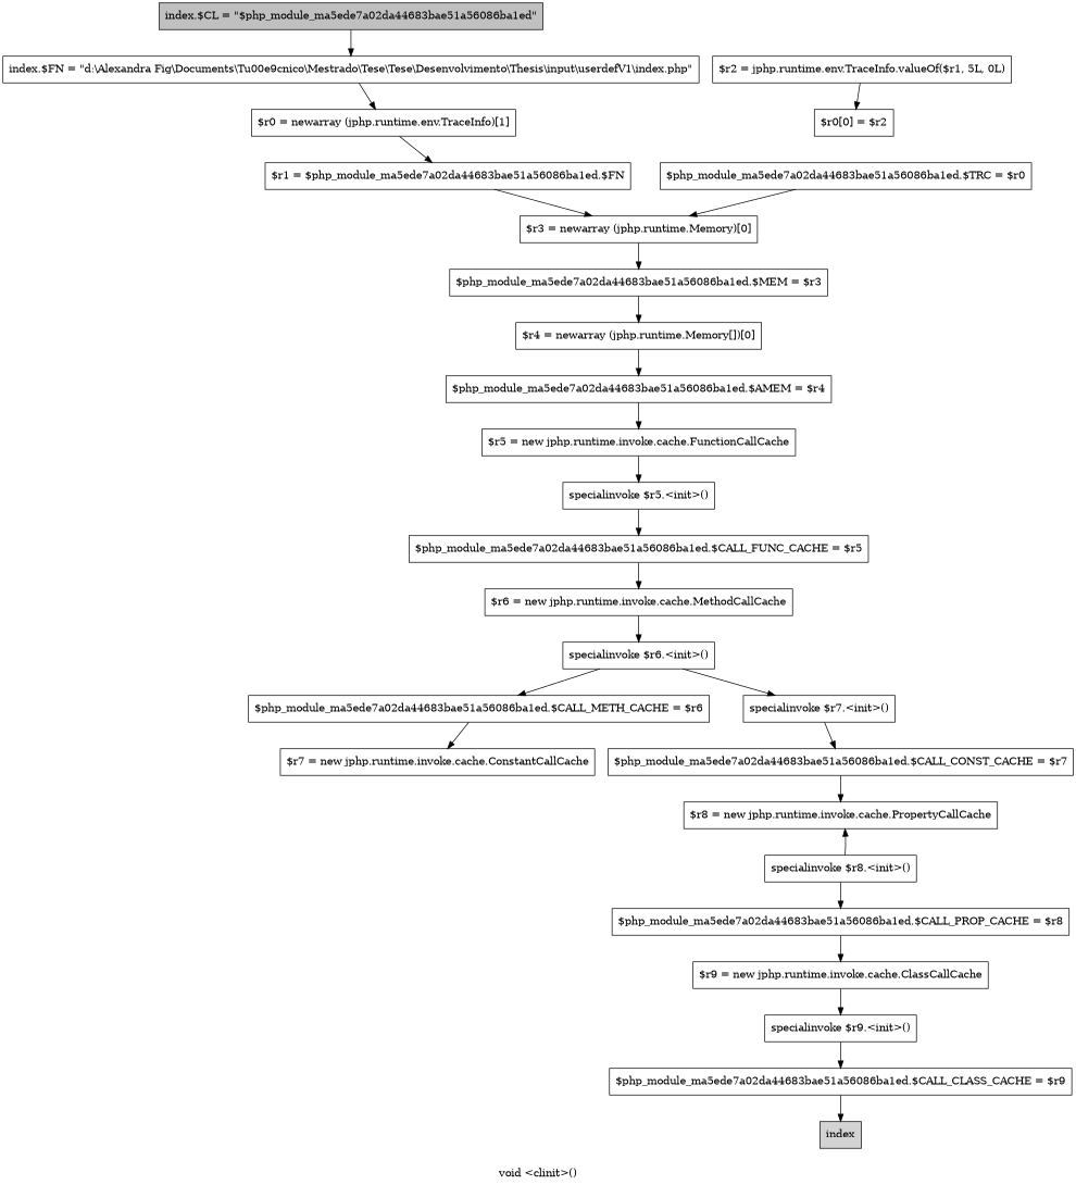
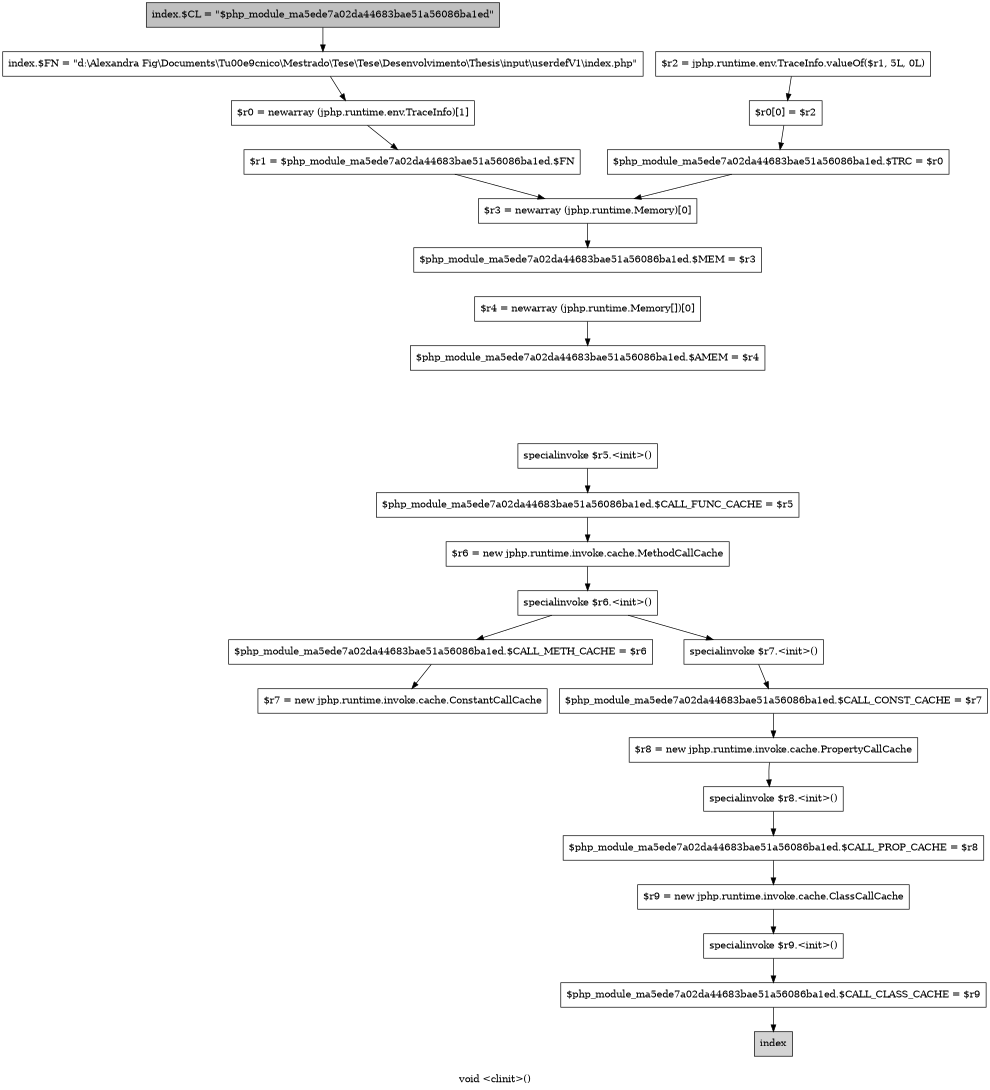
  digraph {
    label="void <clinit>()"
    node [shape=box]
    n1 [fillcolor=gray label="index.$CL = \"$php_module_ma5ede7a02da44683bae51a56086ba1ed\"" style=filled]
    n2 [label="index.$FN = \"d:\\Alexandra Fig\\Documents\\T\u00e9cnico\\Mestrado\\Tese\\Tese\\Desenvolvimento\\Thesis\\input\\userdefV1\\index.php\""]
    n3 [label="$r0 = newarray (jphp.runtime.env.TraceInfo)[1]"]
    n4 [label="$r1 = $php_module_ma5ede7a02da44683bae51a56086ba1ed.$FN"]
    n5 [label="$r3 = newarray (jphp.runtime.Memory)[0]"]
    n6 [label="$r2 = jphp.runtime.env.TraceInfo.valueOf($r1, 5L, 0L)"]
    n7 [label="$r0[0] = $r2"]
    n8 [label="$php_module_ma5ede7a02da44683bae51a56086ba1ed.$TRC = $r0"]
    n9 [label="$php_module_ma5ede7a02da44683bae51a56086ba1ed.$MEM = $r3"]
    n10 [label="$r4 = newarray (jphp.runtime.Memory[])[0]"]
    n11 [label="$php_module_ma5ede7a02da44683bae51a56086ba1ed.$AMEM = $r4"]
-   n12 [label="$r5 = new jphp.runtime.invoke.cache.FunctionCallCache"]
    n13 [label="specialinvoke $r5.<init>()"]
    n14 [label="$php_module_ma5ede7a02da44683bae51a56086ba1ed.$CALL_FUNC_CACHE = $r5"]
    n15 [label="$r6 = new jphp.runtime.invoke.cache.MethodCallCache"]
    n16 [label="specialinvoke $r6.<init>()"]
    n17 [label="$php_module_ma5ede7a02da44683bae51a56086ba1ed.$CALL_METH_CACHE = $r6"]
    n18 [label="specialinvoke $r7.<init>()"]
    n19 [label="$r7 = new jphp.runtime.invoke.cache.ConstantCallCache"]
    n20 [label="$php_module_ma5ede7a02da44683bae51a56086ba1ed.$CALL_CONST_CACHE = $r7"]
    n21 [label="$r8 = new jphp.runtime.invoke.cache.PropertyCallCache"]
    n22 [label="specialinvoke $r8.<init>()"]
    n23 [label="$php_module_ma5ede7a02da44683bae51a56086ba1ed.$CALL_PROP_CACHE = $r8"]
    n24 [label="$r9 = new jphp.runtime.invoke.cache.ClassCallCache"]
    n25 [label="specialinvoke $r9.<init>()"]
    n26 [label="$php_module_ma5ede7a02da44683bae51a56086ba1ed.$CALL_CLASS_CACHE = $r9"]
    n27 [fillcolor=lightgray label=index style=filled]
    n1 -> n2
    n2 -> n3
    n3 -> n4
    n4 -> n5
    n5 -> n9
    n6 -> n7
+   n7 -> n8
    n8 -> n5
-   n9 -> n10
    n10 -> n11
-   n11 -> n12
-   n12 -> n13
    n13 -> n14
    n14 -> n15
    n15 -> n16
    n16 -> n17
    n16 -> n18
    n17 -> n19
    n18 -> n20
    n20 -> n21
-   n22 -> n21
+   n21 -> n22
    n22 -> n23
    n23 -> n24
    n24 -> n25
    n25 -> n26
    n26 -> n27
  }
